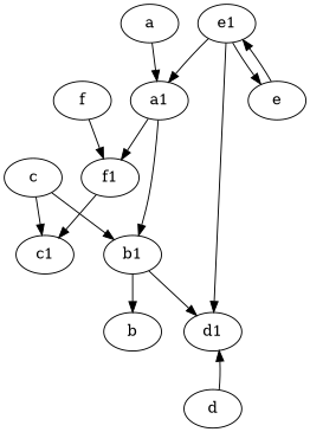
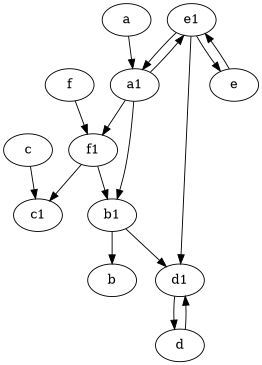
  digraph {
    c
    c1
    a
    a1
    e1
    f1
    b1
    e
    d1
    f
    b
    d
    c -> c1
    a -> a1
+   a1 -> e1
    a1 -> f1
    a1 -> b1
    e1 -> a1
    e1 -> e
    e1 -> d1
    f1 -> c1
-   c -> b1
+   f1 -> b1
    b1 -> d1
    b1 -> b
    e -> e1
+   d1 -> d
    f -> f1
    d -> d1
  }
